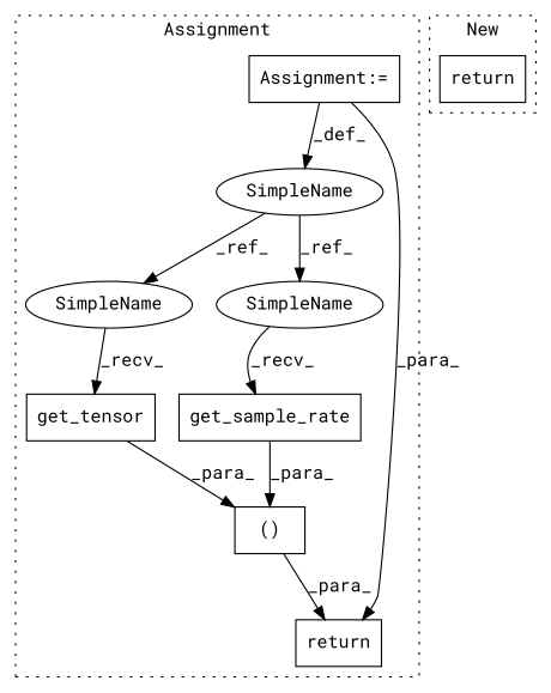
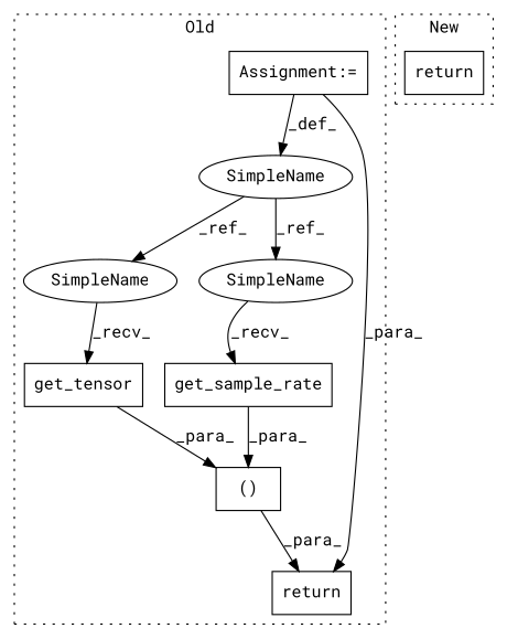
  digraph {
    fontname="Roboto Mono"
    node [a=42 l=6 s=1820 shape=box fontname="Roboto Mono"]
    edge [fontname="Roboto Mono"]
    n1 [a=32 l=12 label=get_tensor s=1827]
    n2 [a=106 l=56 label="()"]
    n3 [a=32 l=17 label=get_sample_rate s=1859]
    n4 [label=SimpleName s=1686 shape=ellipse]
    n5 [a=7 l=1 label="Assignment:=" s=1692]
    n6 [a=41 l=12 label=return s=1808]
    n7 [label=SimpleName shape=ellipse]
    n8 [label=SimpleName s=1852 shape=ellipse]
    n9 [a=41 l=7 label=return s=1513]
    subgraph cluster_1 {
-     label=Assignment
+     label=Old
      style=dotted
      n1
      n2
      n3
      n4
      n5
      n6
      n7
      n8
    }
    subgraph cluster_2 {
      label=New
      style=dotted
      n9
    }
    n1 -> n2 [label=_para_]
    n2 -> n6 [label=_para_]
    n3 -> n2 [label=_para_]
    n4 -> n7 [label=_ref_]
    n4 -> n8 [label=_ref_]
    n5 -> n4 [label=_def_]
    n5 -> n6 [label=_para_]
    n7 -> n1 [label=_recv_]
    n8 -> n3 [label=_recv_]
  }
